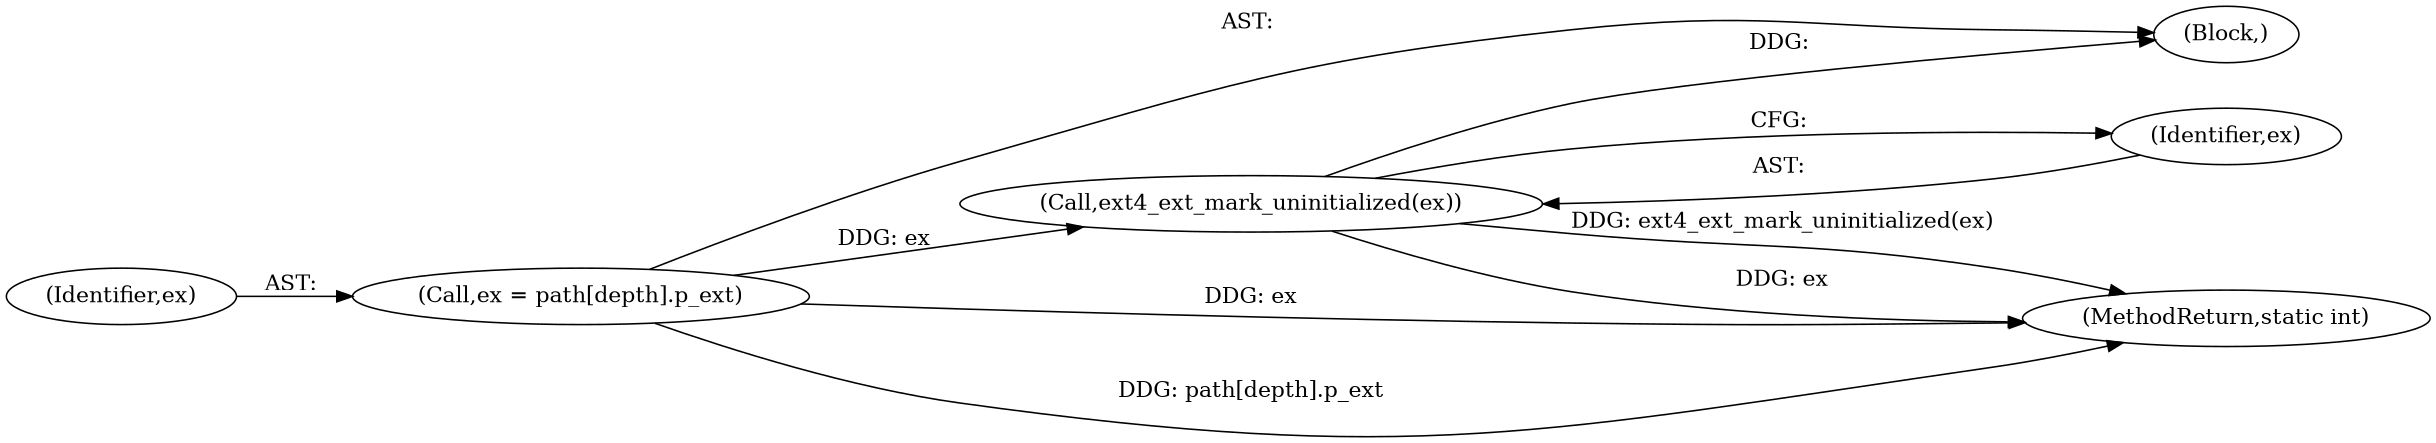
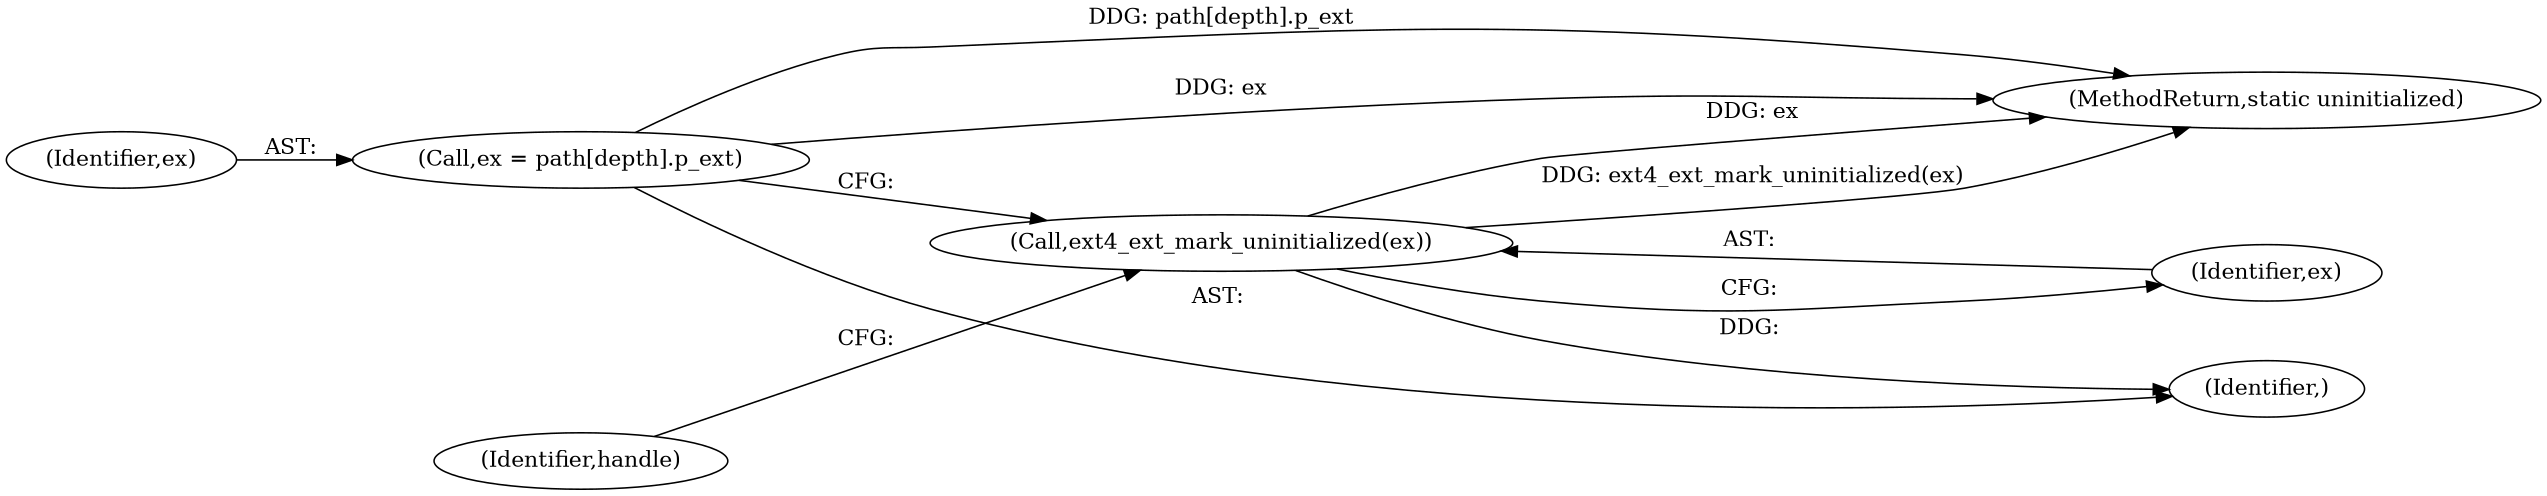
  digraph {
    rankdir=LR
    n1 [label="(Call,ex = path[depth].p_ext)"]
    n2 [label="(Call,ext4_ext_mark_uninitialized(ex))"]
-   n3 [label="(Block,)"]
-   n4 [label="(MethodReturn,static int)"]
+   n3 [label="(Identifier,)"]
+   n4 [label="(MethodReturn,static uninitialized)"]
    n5 [label="(Identifier,ex)"]
    n6 [label="(Identifier,ex)"]
-   n1 -> n2 [label="DDG: ex"]
+   n7 [label="(Identifier,handle)"]
+   n1 -> n2 [label="CFG: "]
    n1 -> n3 [label="AST: "]
    n1 -> n4 [label="DDG: path[depth].p_ext"]
    n1 -> n4 [label="DDG: ex"]
    n2 -> n3 [label="DDG: "]
    n2 -> n4 [label="DDG: ex"]
    n2 -> n4 [label="DDG: ext4_ext_mark_uninitialized(ex)"]
    n2 -> n5 [label="CFG: "]
    n5 -> n2 [label="AST: "]
    n6 -> n1 [label="AST: "]
+   n7 -> n2 [label="CFG: "]
  }
